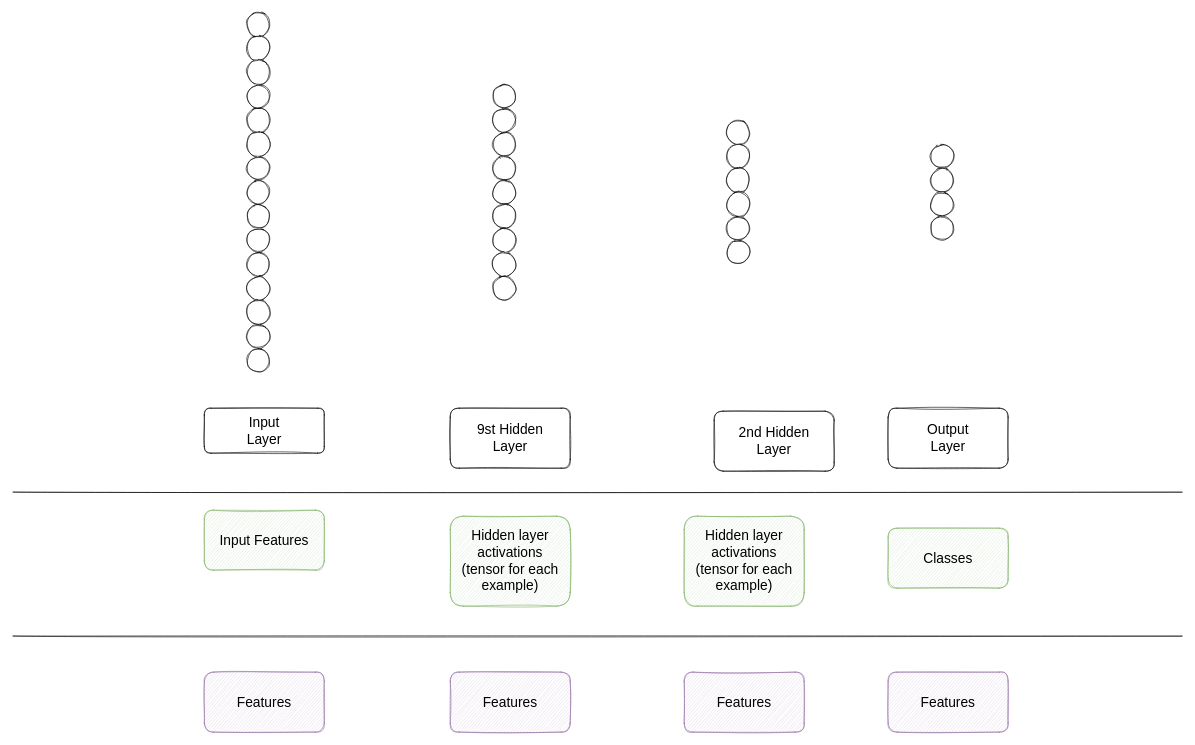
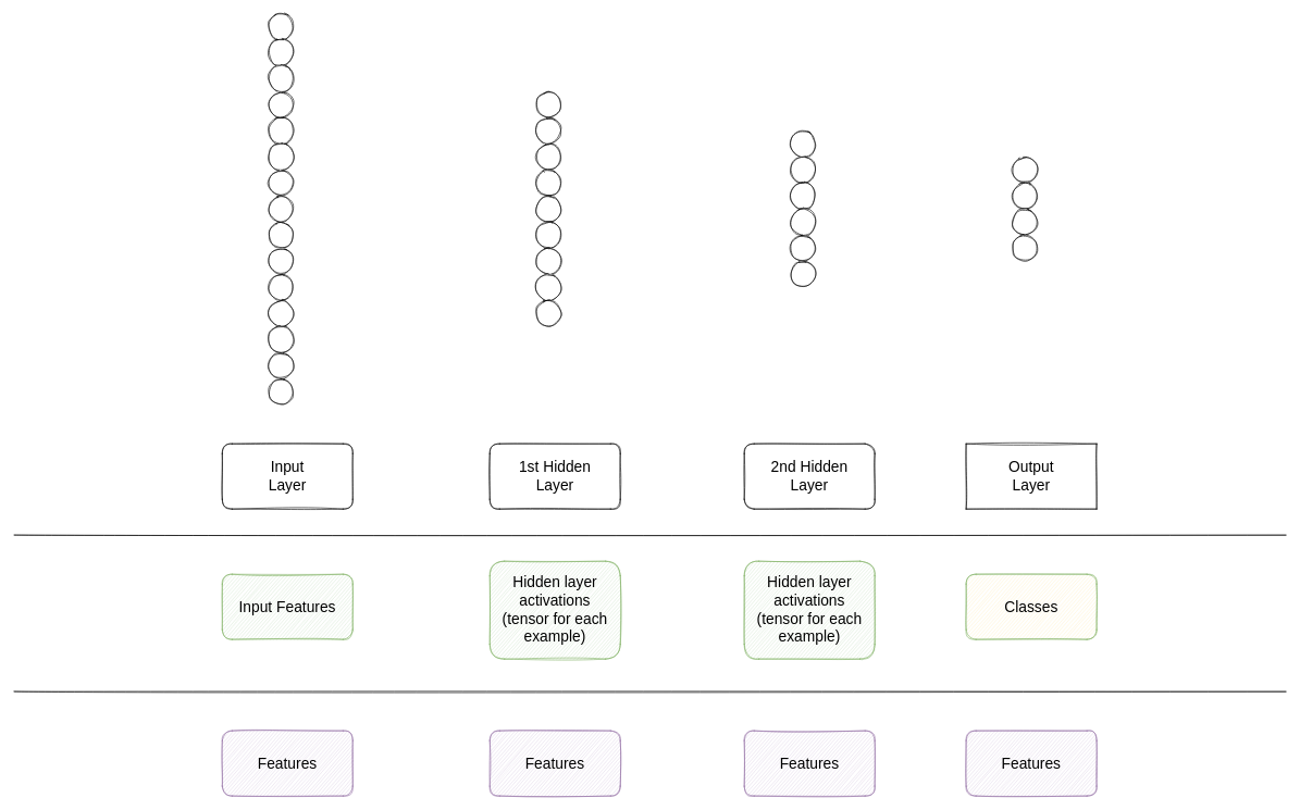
  <mxCell id="0" />
  <mxCell id="1" parent="0" />
  <mxCell id="2" value="" style="ellipse;whiteSpace=wrap;html=1;sketch=1;rounded=1;" parent="1" vertex="1"><mxGeometry x="410" y="180" width="40" height="40" as="geometry" /></mxCell>
  <mxCell id="3" value="" style="ellipse;whiteSpace=wrap;html=1;sketch=1;rounded=1;" parent="1" vertex="1"><mxGeometry x="410" y="220" width="40" height="40" as="geometry" /></mxCell>
  <mxCell id="4" value="" style="ellipse;whiteSpace=wrap;html=1;sketch=1;rounded=1;" parent="1" vertex="1"><mxGeometry x="410" y="260" width="40" height="40" as="geometry" /></mxCell>
  <mxCell id="5" value="" style="ellipse;whiteSpace=wrap;html=1;sketch=1;rounded=1;" parent="1" vertex="1"><mxGeometry x="410" y="300" width="40" height="40" as="geometry" /></mxCell>
  <mxCell id="6" value="" style="ellipse;whiteSpace=wrap;html=1;sketch=1;rounded=1;" parent="1" vertex="1"><mxGeometry x="410" y="340" width="40" height="40" as="geometry" /></mxCell>
  <mxCell id="7" value="" style="ellipse;whiteSpace=wrap;html=1;sketch=1;rounded=1;" parent="1" vertex="1"><mxGeometry x="410" y="380" width="40" height="40" as="geometry" /></mxCell>
  <mxCell id="8" value="" style="ellipse;whiteSpace=wrap;html=1;sketch=1;rounded=1;" parent="1" vertex="1"><mxGeometry x="410" y="420" width="40" height="40" as="geometry" /></mxCell>
  <mxCell id="9" value="" style="ellipse;whiteSpace=wrap;html=1;sketch=1;rounded=1;" parent="1" vertex="1"><mxGeometry x="410" y="460" width="40" height="40" as="geometry" /></mxCell>
  <mxCell id="10" value="" style="ellipse;whiteSpace=wrap;html=1;sketch=1;rounded=1;" parent="1" vertex="1"><mxGeometry x="410" y="500" width="40" height="40" as="geometry" /></mxCell>
  <mxCell id="11" value="" style="ellipse;whiteSpace=wrap;html=1;sketch=1;rounded=1;" parent="1" vertex="1"><mxGeometry x="410" y="540" width="40" height="40" as="geometry" /></mxCell>
  <mxCell id="12" value="" style="ellipse;whiteSpace=wrap;html=1;sketch=1;rounded=1;" parent="1" vertex="1"><mxGeometry x="410" y="580" width="40" height="40" as="geometry" /></mxCell>
  <mxCell id="13" value="" style="ellipse;whiteSpace=wrap;html=1;sketch=1;rounded=1;" parent="1" vertex="1"><mxGeometry x="820" y="180" width="40" height="40" as="geometry" /></mxCell>
  <mxCell id="14" value="" style="ellipse;whiteSpace=wrap;html=1;sketch=1;rounded=1;" parent="1" vertex="1"><mxGeometry x="820" y="220" width="40" height="40" as="geometry" /></mxCell>
  <mxCell id="15" value="" style="ellipse;whiteSpace=wrap;html=1;sketch=1;rounded=1;" parent="1" vertex="1"><mxGeometry x="820" y="260" width="40" height="40" as="geometry" /></mxCell>
  <mxCell id="16" value="" style="ellipse;whiteSpace=wrap;html=1;sketch=1;rounded=1;" parent="1" vertex="1"><mxGeometry x="820" y="300" width="40" height="40" as="geometry" /></mxCell>
  <mxCell id="17" value="" style="ellipse;whiteSpace=wrap;html=1;sketch=1;rounded=1;" parent="1" vertex="1"><mxGeometry x="820" y="340" width="40" height="40" as="geometry" /></mxCell>
  <mxCell id="18" value="" style="ellipse;whiteSpace=wrap;html=1;sketch=1;rounded=1;" parent="1" vertex="1"><mxGeometry x="820" y="380" width="40" height="40" as="geometry" /></mxCell>
  <mxCell id="19" value="" style="ellipse;whiteSpace=wrap;html=1;sketch=1;rounded=1;" parent="1" vertex="1"><mxGeometry x="820" y="420" width="40" height="40" as="geometry" /></mxCell>
  <mxCell id="20" value="" style="ellipse;whiteSpace=wrap;html=1;sketch=1;rounded=1;" parent="1" vertex="1"><mxGeometry x="820" y="460" width="40" height="40" as="geometry" /></mxCell>
  <mxCell id="21" value="" style="ellipse;whiteSpace=wrap;html=1;sketch=1;rounded=1;" parent="1" vertex="1"><mxGeometry x="1210" y="200" width="40" height="40" as="geometry" /></mxCell>
  <mxCell id="22" value="" style="ellipse;whiteSpace=wrap;html=1;sketch=1;rounded=1;" parent="1" vertex="1"><mxGeometry x="1210" y="240" width="40" height="40" as="geometry" /></mxCell>
  <mxCell id="23" value="" style="ellipse;whiteSpace=wrap;html=1;sketch=1;rounded=1;" parent="1" vertex="1"><mxGeometry x="1210" y="280" width="40" height="40" as="geometry" /></mxCell>
  <mxCell id="24" value="" style="ellipse;whiteSpace=wrap;html=1;sketch=1;rounded=1;" parent="1" vertex="1"><mxGeometry x="1210" y="320" width="40" height="40" as="geometry" /></mxCell>
  <mxCell id="25" value="" style="ellipse;whiteSpace=wrap;html=1;sketch=1;rounded=1;" parent="1" vertex="1"><mxGeometry x="1210" y="360" width="40" height="40" as="geometry" /></mxCell>
  <mxCell id="26" value="" style="ellipse;whiteSpace=wrap;html=1;sketch=1;rounded=1;" parent="1" vertex="1"><mxGeometry x="1210" y="400" width="40" height="40" as="geometry" /></mxCell>
  <mxCell id="27" value="" style="ellipse;whiteSpace=wrap;html=1;sketch=1;rounded=1;" parent="1" vertex="1"><mxGeometry x="1550" y="240" width="40" height="40" as="geometry" /></mxCell>
  <mxCell id="28" value="" style="ellipse;whiteSpace=wrap;html=1;sketch=1;rounded=1;" parent="1" vertex="1"><mxGeometry x="1550" y="280" width="40" height="40" as="geometry" /></mxCell>
  <mxCell id="29" value="" style="ellipse;whiteSpace=wrap;html=1;sketch=1;rounded=1;" parent="1" vertex="1"><mxGeometry x="1550" y="320" width="40" height="40" as="geometry" /></mxCell>
  <mxCell id="30" value="" style="ellipse;whiteSpace=wrap;html=1;sketch=1;rounded=1;" parent="1" vertex="1"><mxGeometry x="1550" y="360" width="40" height="40" as="geometry" /></mxCell>
- <mxCell id="31" value="&lt;font style=&quot;font-size: 23px;&quot;&gt;Input Features&lt;br style=&quot;font-size: 23px;&quot;&gt;&lt;/font&gt;" style="whiteSpace=wrap;html=1;fontSize=23;sketch=1;rounded=1;fillColor=#d5e8d4;strokeColor=#82b366;" parent="1" vertex="1"><mxGeometry x="340" y="850" width="200" height="100" as="geometry" /></mxCell>
- <mxCell id="32" value="&lt;font style=&quot;font-size: 23px;&quot;&gt;Classes&lt;br style=&quot;font-size: 23px;&quot;&gt;&lt;/font&gt;" style="whiteSpace=wrap;html=1;fontSize=23;sketch=1;rounded=1;fillColor=#d5e8d4;strokeColor=#82b366;" parent="1" vertex="1"><mxGeometry x="1480" y="880" width="200" height="100" as="geometry" /></mxCell>
+ <mxCell id="31" value="&lt;font style=&quot;font-size: 23px;&quot;&gt;Input Features&lt;br style=&quot;font-size: 23px;&quot;&gt;&lt;/font&gt;" style="whiteSpace=wrap;html=1;fontSize=23;sketch=1;rounded=1;fillColor=#d5e8d4;strokeColor=#82b366;" parent="1" vertex="1"><mxGeometry x="340" y="880" width="200" height="100" as="geometry" /></mxCell>
+ <mxCell id="32" value="&lt;font style=&quot;font-size: 23px;&quot;&gt;Classes&lt;br style=&quot;font-size: 23px;&quot;&gt;&lt;/font&gt;" style="whiteSpace=wrap;html=1;fontSize=23;sketch=1;rounded=1;fillColor=#fff2cc;strokeColor=#82b366;" parent="1" vertex="1"><mxGeometry x="1480" y="880" width="200" height="100" as="geometry" /></mxCell>
  <mxCell id="33" value="&lt;font style=&quot;font-size: 23px&quot;&gt;Hidden layer activations&lt;br&gt;(tensor for each example)&lt;br style=&quot;font-size: 23px&quot;&gt;&lt;/font&gt;" style="whiteSpace=wrap;html=1;fontSize=23;sketch=1;rounded=1;fillColor=#d5e8d4;strokeColor=#82b366;" parent="1" vertex="1"><mxGeometry x="750" y="860" width="200" height="150" as="geometry" /></mxCell>
  <mxCell id="34" value="" style="endArrow=none;html=1;fontSize=23;sketch=1;curved=1;" parent="1" edge="1"><mxGeometry width="50" height="50" relative="1" as="geometry"><mxPoint x="20" y="820" as="sourcePoint" /><mxPoint x="1970" y="820" as="targetPoint" /></mxGeometry></mxCell>
- <mxCell id="35" value="&lt;font style=&quot;font-size: 23px;&quot;&gt;Input&lt;br style=&quot;font-size: 23px;&quot;&gt;Layer&lt;br style=&quot;font-size: 23px;&quot;&gt;&lt;/font&gt;" style="whiteSpace=wrap;html=1;fontSize=23;sketch=1;rounded=1;" parent="1" vertex="1"><mxGeometry x="340" y="680" width="200" height="75" as="geometry" /></mxCell>
- <mxCell id="36" value="&lt;font style=&quot;font-size: 23px;&quot;&gt;Output&lt;br style=&quot;font-size: 23px;&quot;&gt;Layer&lt;br style=&quot;font-size: 23px;&quot;&gt;&lt;/font&gt;" style="whiteSpace=wrap;html=1;fontSize=23;sketch=1;rounded=1;" parent="1" vertex="1"><mxGeometry x="1480" y="680" width="200" height="100" as="geometry" /></mxCell>
- <mxCell id="37" value="&lt;font style=&quot;font-size: 23px;&quot;&gt;9st Hidden &lt;br style=&quot;font-size: 23px;&quot;&gt;Layer&lt;br style=&quot;font-size: 23px;&quot;&gt;&lt;/font&gt;" style="whiteSpace=wrap;html=1;fontSize=23;sketch=1;rounded=1;" parent="1" vertex="1"><mxGeometry x="750" y="680" width="200" height="100" as="geometry" /></mxCell>
- <mxCell id="38" value="&lt;font style=&quot;font-size: 23px;&quot;&gt;2nd Hidden &lt;br style=&quot;font-size: 23px;&quot;&gt;Layer&lt;br style=&quot;font-size: 23px;&quot;&gt;&lt;/font&gt;" style="whiteSpace=wrap;html=1;fontSize=23;sketch=1;rounded=1;" parent="1" vertex="1"><mxGeometry x="1190" y="685" width="200" height="100" as="geometry" /></mxCell>
+ <mxCell id="35" value="&lt;font style=&quot;font-size: 23px;&quot;&gt;Input&lt;br style=&quot;font-size: 23px;&quot;&gt;Layer&lt;br style=&quot;font-size: 23px;&quot;&gt;&lt;/font&gt;" style="whiteSpace=wrap;html=1;fontSize=23;sketch=1;rounded=1;" parent="1" vertex="1"><mxGeometry x="340" y="680" width="200" height="100" as="geometry" /></mxCell>
+ <mxCell id="36" value="&lt;font style=&quot;font-size: 23px;&quot;&gt;Output&lt;br style=&quot;font-size: 23px;&quot;&gt;Layer&lt;br style=&quot;font-size: 23px;&quot;&gt;&lt;/font&gt;" style="whiteSpace=wrap;html=1;fontSize=23;sketch=1;rounded=0;" parent="1" vertex="1"><mxGeometry x="1480" y="680" width="200" height="100" as="geometry" /></mxCell>
+ <mxCell id="37" value="&lt;font style=&quot;font-size: 23px;&quot;&gt;1st Hidden &lt;br style=&quot;font-size: 23px;&quot;&gt;Layer&lt;br style=&quot;font-size: 23px;&quot;&gt;&lt;/font&gt;" style="whiteSpace=wrap;html=1;fontSize=23;sketch=1;rounded=1;" parent="1" vertex="1"><mxGeometry x="750" y="680" width="200" height="100" as="geometry" /></mxCell>
+ <mxCell id="38" value="&lt;font style=&quot;font-size: 23px;&quot;&gt;2nd Hidden &lt;br style=&quot;font-size: 23px;&quot;&gt;Layer&lt;br style=&quot;font-size: 23px;&quot;&gt;&lt;/font&gt;" style="whiteSpace=wrap;html=1;fontSize=23;sketch=1;rounded=1;" parent="1" vertex="1"><mxGeometry x="1140" y="680" width="200" height="100" as="geometry" /></mxCell>
  <mxCell id="39" value="" style="ellipse;whiteSpace=wrap;html=1;sketch=1;rounded=1;" vertex="1" parent="1"><mxGeometry x="410" y="20" width="40" height="40" as="geometry" /></mxCell>
  <mxCell id="40" value="" style="ellipse;whiteSpace=wrap;html=1;sketch=1;rounded=1;" vertex="1" parent="1"><mxGeometry x="410" y="60" width="40" height="40" as="geometry" /></mxCell>
  <mxCell id="41" value="" style="ellipse;whiteSpace=wrap;html=1;sketch=1;rounded=1;" vertex="1" parent="1"><mxGeometry x="410" y="100" width="40" height="40" as="geometry" /></mxCell>
  <mxCell id="42" value="" style="ellipse;whiteSpace=wrap;html=1;sketch=1;rounded=1;" vertex="1" parent="1"><mxGeometry x="410" y="140" width="40" height="40" as="geometry" /></mxCell>
  <mxCell id="43" value="" style="ellipse;whiteSpace=wrap;html=1;sketch=1;rounded=1;" vertex="1" parent="1"><mxGeometry x="820" y="140" width="40" height="40" as="geometry" /></mxCell>
  <mxCell id="44" value="&lt;font style=&quot;font-size: 23px&quot;&gt;Features&lt;br style=&quot;font-size: 23px&quot;&gt;&lt;/font&gt;" style="whiteSpace=wrap;html=1;fontSize=23;sketch=1;rounded=1;fillColor=#e1d5e7;strokeColor=#9673a6;" vertex="1" parent="1"><mxGeometry x="750" y="1120" width="200" height="100" as="geometry" /></mxCell>
  <mxCell id="45" value="&lt;font style=&quot;font-size: 23px&quot;&gt;Features&lt;br style=&quot;font-size: 23px&quot;&gt;&lt;/font&gt;" style="whiteSpace=wrap;html=1;fontSize=23;sketch=1;rounded=1;fillColor=#e1d5e7;strokeColor=#9673a6;" vertex="1" parent="1"><mxGeometry x="1140" y="1120" width="200" height="100" as="geometry" /></mxCell>
  <mxCell id="46" value="&lt;font style=&quot;font-size: 23px&quot;&gt;Features&lt;br style=&quot;font-size: 23px&quot;&gt;&lt;/font&gt;" style="whiteSpace=wrap;html=1;fontSize=23;sketch=1;rounded=1;fillColor=#e1d5e7;strokeColor=#9673a6;" vertex="1" parent="1"><mxGeometry x="1480" y="1120" width="200" height="100" as="geometry" /></mxCell>
  <mxCell id="47" value="" style="endArrow=none;html=1;fontSize=23;sketch=1;curved=1;" edge="1" parent="1"><mxGeometry width="50" height="50" relative="1" as="geometry"><mxPoint x="20" y="1060" as="sourcePoint" /><mxPoint x="1970" y="1060" as="targetPoint" /></mxGeometry></mxCell>
  <mxCell id="48" value="&lt;font style=&quot;font-size: 23px&quot;&gt;Features&lt;br style=&quot;font-size: 23px&quot;&gt;&lt;/font&gt;" style="whiteSpace=wrap;html=1;fontSize=23;sketch=1;rounded=1;fillColor=#e1d5e7;strokeColor=#9673a6;" vertex="1" parent="1"><mxGeometry x="340" y="1120" width="200" height="100" as="geometry" /></mxCell>
  <mxCell id="49" value="&lt;font style=&quot;font-size: 23px&quot;&gt;Hidden layer activations&lt;br&gt;(tensor for each example)&lt;br style=&quot;font-size: 23px&quot;&gt;&lt;/font&gt;" style="whiteSpace=wrap;html=1;fontSize=23;sketch=1;rounded=1;fillColor=#d5e8d4;strokeColor=#82b366;" vertex="1" parent="1"><mxGeometry x="1140" y="860" width="200" height="150" as="geometry" /></mxCell>
